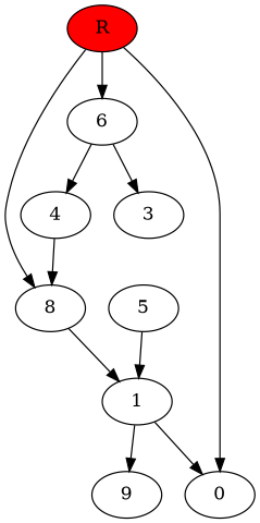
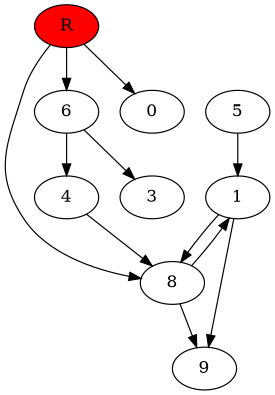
  digraph {
    n1 [label=9]
    1
    8
    4
    5
    6
    3
    R [fillcolor="#ff0000" style=filled]
    n9 [label=0]
    1 -> n1
-   1 -> n9
+   1 -> 8
+   8 -> n1
    8 -> 1
    4 -> 8
    5 -> 1
    6 -> 4
    6 -> 3
    R -> 8
    R -> 6
    R -> n9
  }
